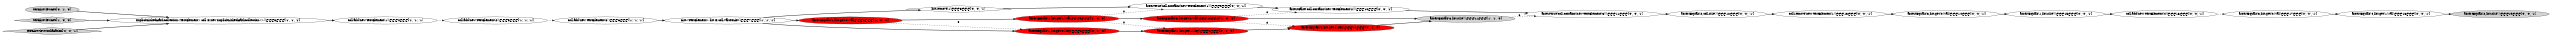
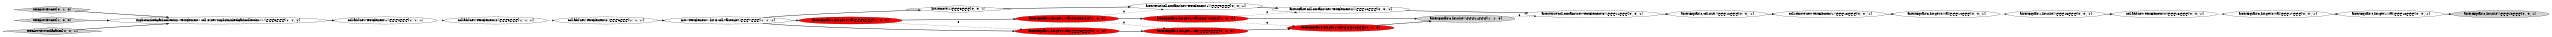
  digraph {
    rankdir=LR
    node [fillcolor=white shape=ellipse style=filled]
    edge [style=bold]
    n1 [label="coll.add(new TestElement(2))@@@5@@@['1', '1', '1']"]
    n2 [label="coll.add(new TestElement(3))@@@6@@@['1', '1', '1']"]
    n3 [label="List<TestElement> list = coll.valuesList()@@@7@@@['1', '1', '1']"]
    n4 [fillcolor=red label="assertEquals(3,list.get(2).val)@@@10@@@['1', '0', '0']"]
    n5 [fillcolor=red label="assertEquals(3,list.get(2).key)@@@10@@@['0', '1', '0']"]
    n6 [label="assertFalse(coll.contains(new TestElement(2)))@@@10@@@['0', '0', '1']"]
    n7 [fillcolor=lightgray label="assertEquals(3,list.size())@@@11@@@['1', '1', '0']"]
    n8 [label="assertTrue(coll.contains(new TestElement(3)))@@@11@@@['0', '0', '1']"]
    n9 [label="assertEquals(3,list.get(0).val)@@@14@@@['0', '0', '1']"]
    n10 [label="assertEquals(1,list.size())@@@15@@@['0', '0', '1']"]
    n11 [label="coll.add(new TestElement(4))@@@16@@@['0', '0', '1']"]
    n12 [label="assertEquals(2,coll.size())@@@12@@@['0', '0', '1']"]
    n13 [label="coll.remove(new TestElement(1))@@@13@@@['0', '0', '1']"]
    n14 [fillcolor=lightgray label="assertEquals(2,list.size())@@@19@@@['0', '0', '1']"]
    n15 [label="assertEquals(3,list.get(0).val)@@@17@@@['0', '0', '1']"]
    n16 [label="assertEquals(4,list.get(1).val)@@@18@@@['0', '0', '1']"]
    n17 [label="list.remove(1)@@@8@@@['0', '0', '1']" shape=diamond]
    n18 [label="assertTrue(coll.contains(new TestElement(1)))@@@9@@@['0', '0', '1']"]
    n19 [fillcolor=red label="assertEquals(1,list.get(0).key)@@@8@@@['0', '1', '0']"]
    n20 [fillcolor=red label="assertEquals(1,list.get(0).val)@@@8@@@['1', '0', '0']"]
    n21 [fillcolor=red label="assertEquals(2,list.get(1).key)@@@9@@@['0', '1', '0']"]
    n22 [fillcolor=red label="assertEquals(2,list.get(1).val)@@@9@@@['1', '0', '0']"]
    n23 [label="coll.add(new TestElement(1))@@@4@@@['1', '1', '1']"]
-   n24 [fillcolor=lightgray label="testListViewGet['0', '1', '0']"]
+   n24 [fillcolor=lightgray label="testListViewGet['0', '1', '0']" shape=diamond]
    n25 [label="ImplicitLinkedHashCollection<TestElement> coll = new ImplicitLinkedHashCollection<>()@@@3@@@['1', '1', '1']"]
    n26 [fillcolor=lightgray label="testListViewGet['1', '0', '0']" shape=diamond]
    n27 [fillcolor=lightgray label="testListViewModification['0', '0', '1']" shape=diamond]
    n1 -> n2 [style=dashed]
    n2 -> n3
    n3 -> n17
    n3 -> n19
    n3 -> n20
    n4 -> n5 [label=0 style=dashed]
    n4 -> n6 [label=0 style=dashed]
    n4 -> n7
    n5 -> n7
    n6 -> n8
    n7 -> n8 [label=0 style=dashed]
    n8 -> n12
-   n9 -> n10
+   n9 -> n10 [style=dashed]
    n10 -> n11
    n11 -> n15 [style=dashed]
    n12 -> n13
    n13 -> n9
    n15 -> n16
    n16 -> n14
    n17 -> n18
    n18 -> n6
    n19 -> n21
    n20 -> n19 [label=0 style=dashed]
    n20 -> n22
    n21 -> n5
    n22 -> n4
    n22 -> n18 [label=0 style=dashed]
    n22 -> n21 [label=0 style=dashed]
    n23 -> n1 [style=dashed]
    n24 -> n25
    n25 -> n23
    n26 -> n25
    n27 -> n25
  }
